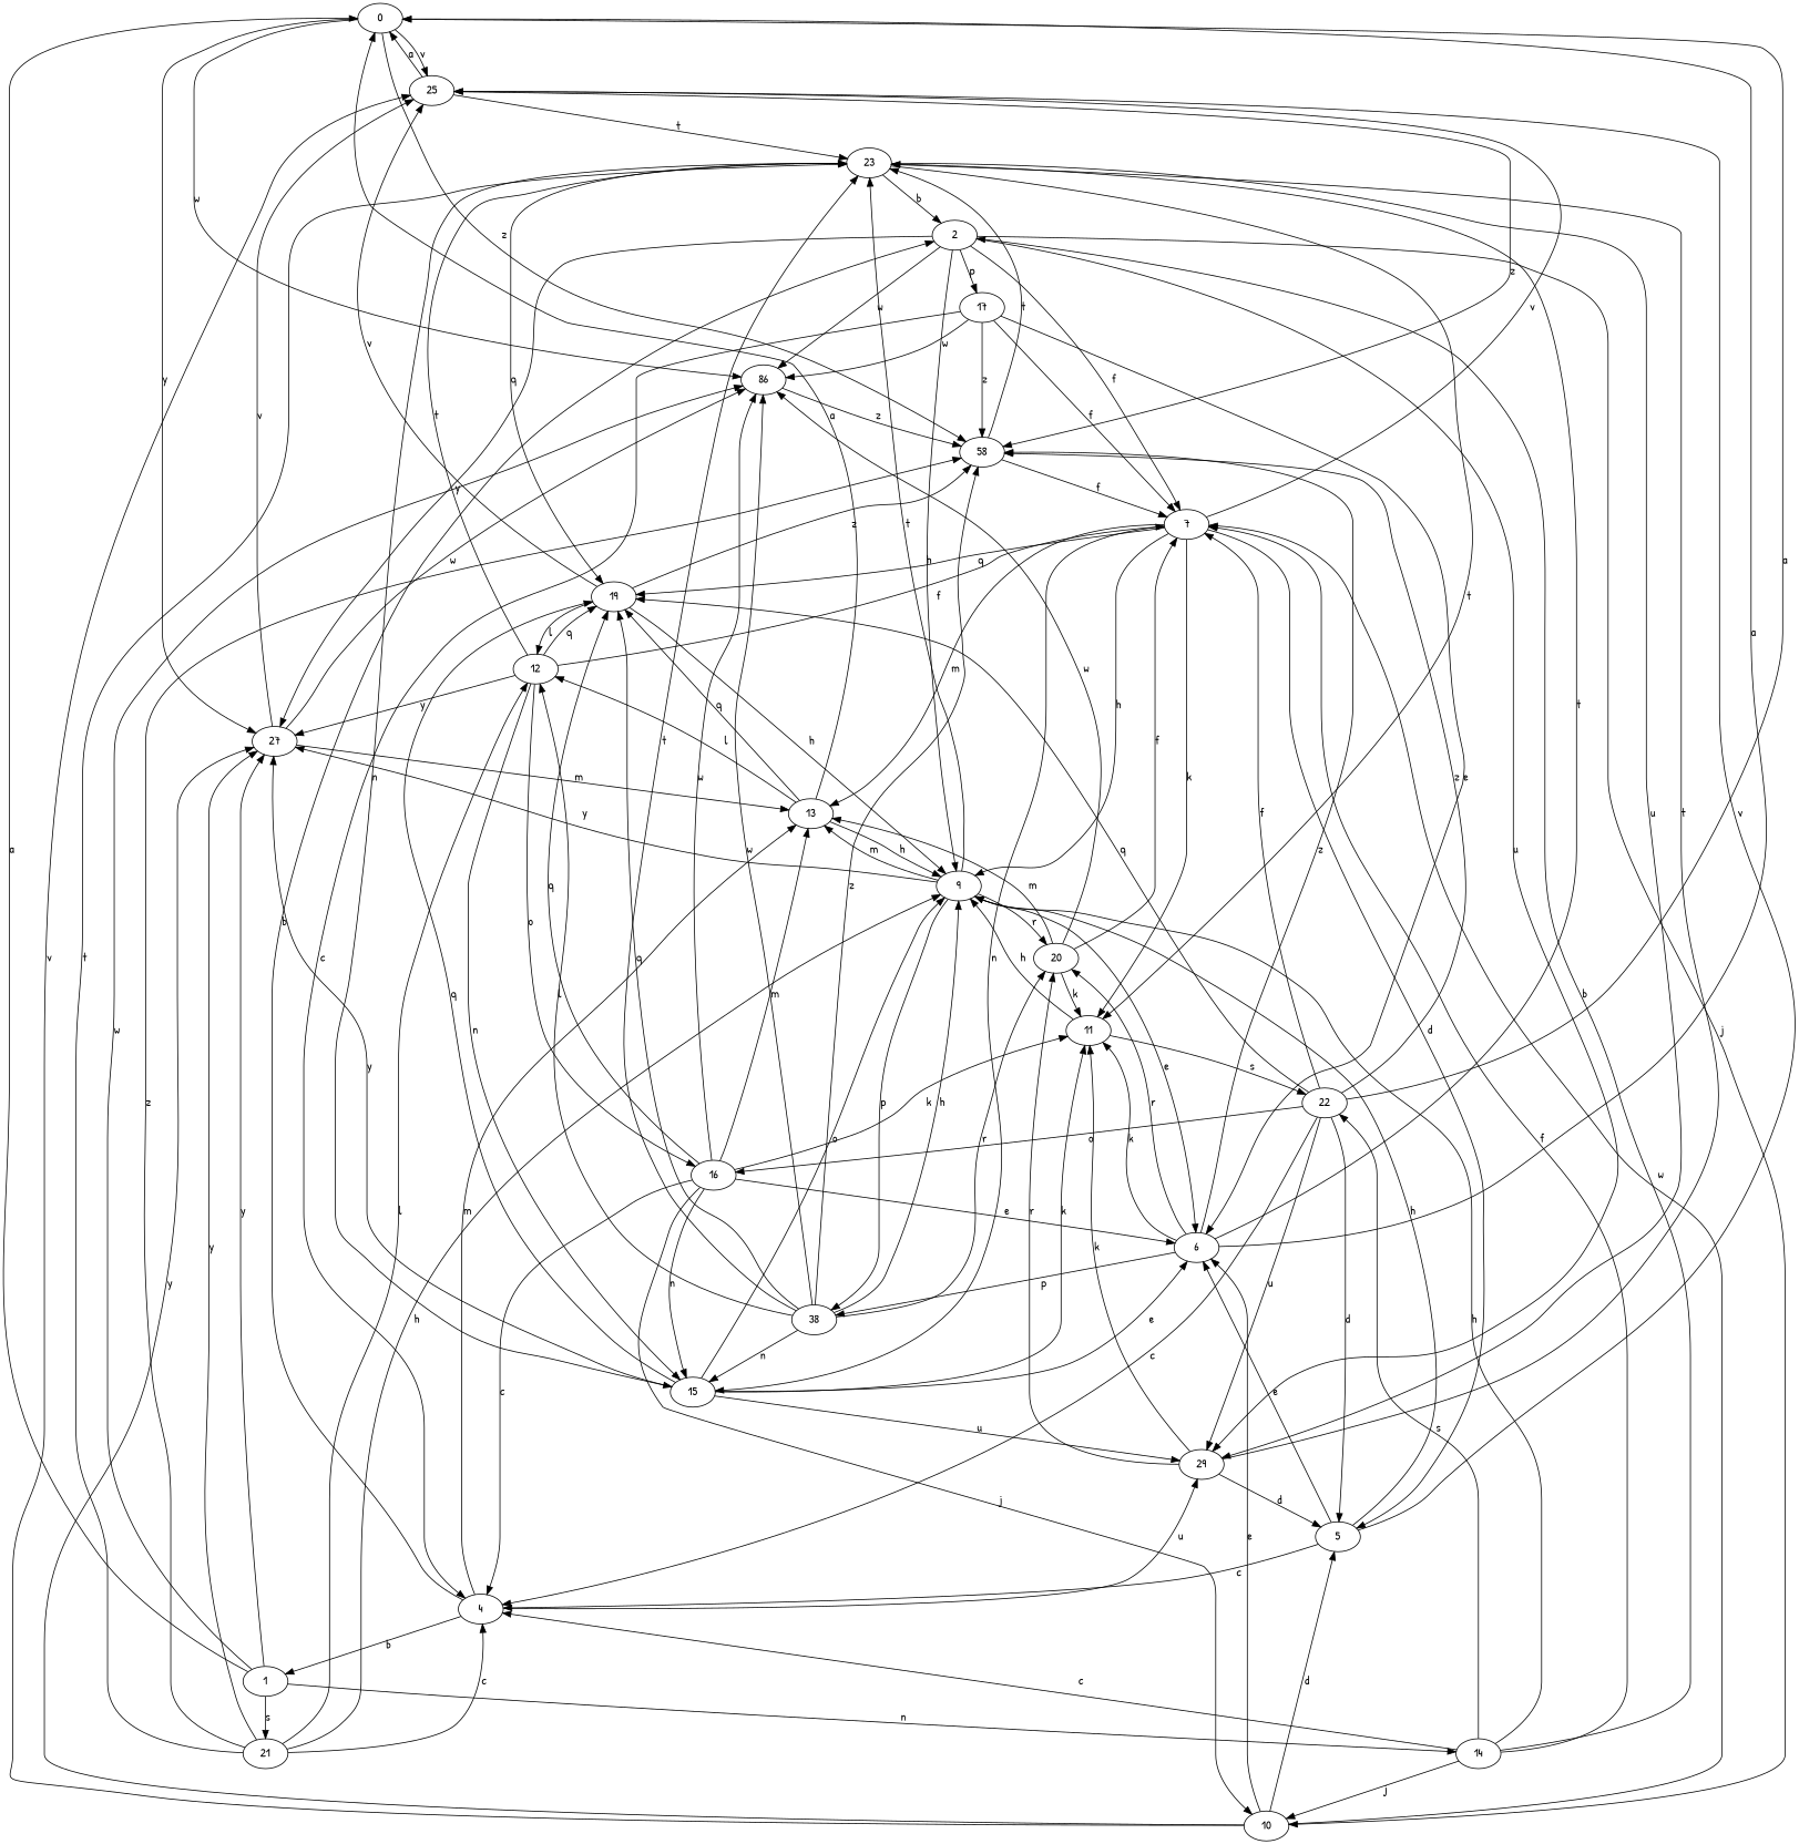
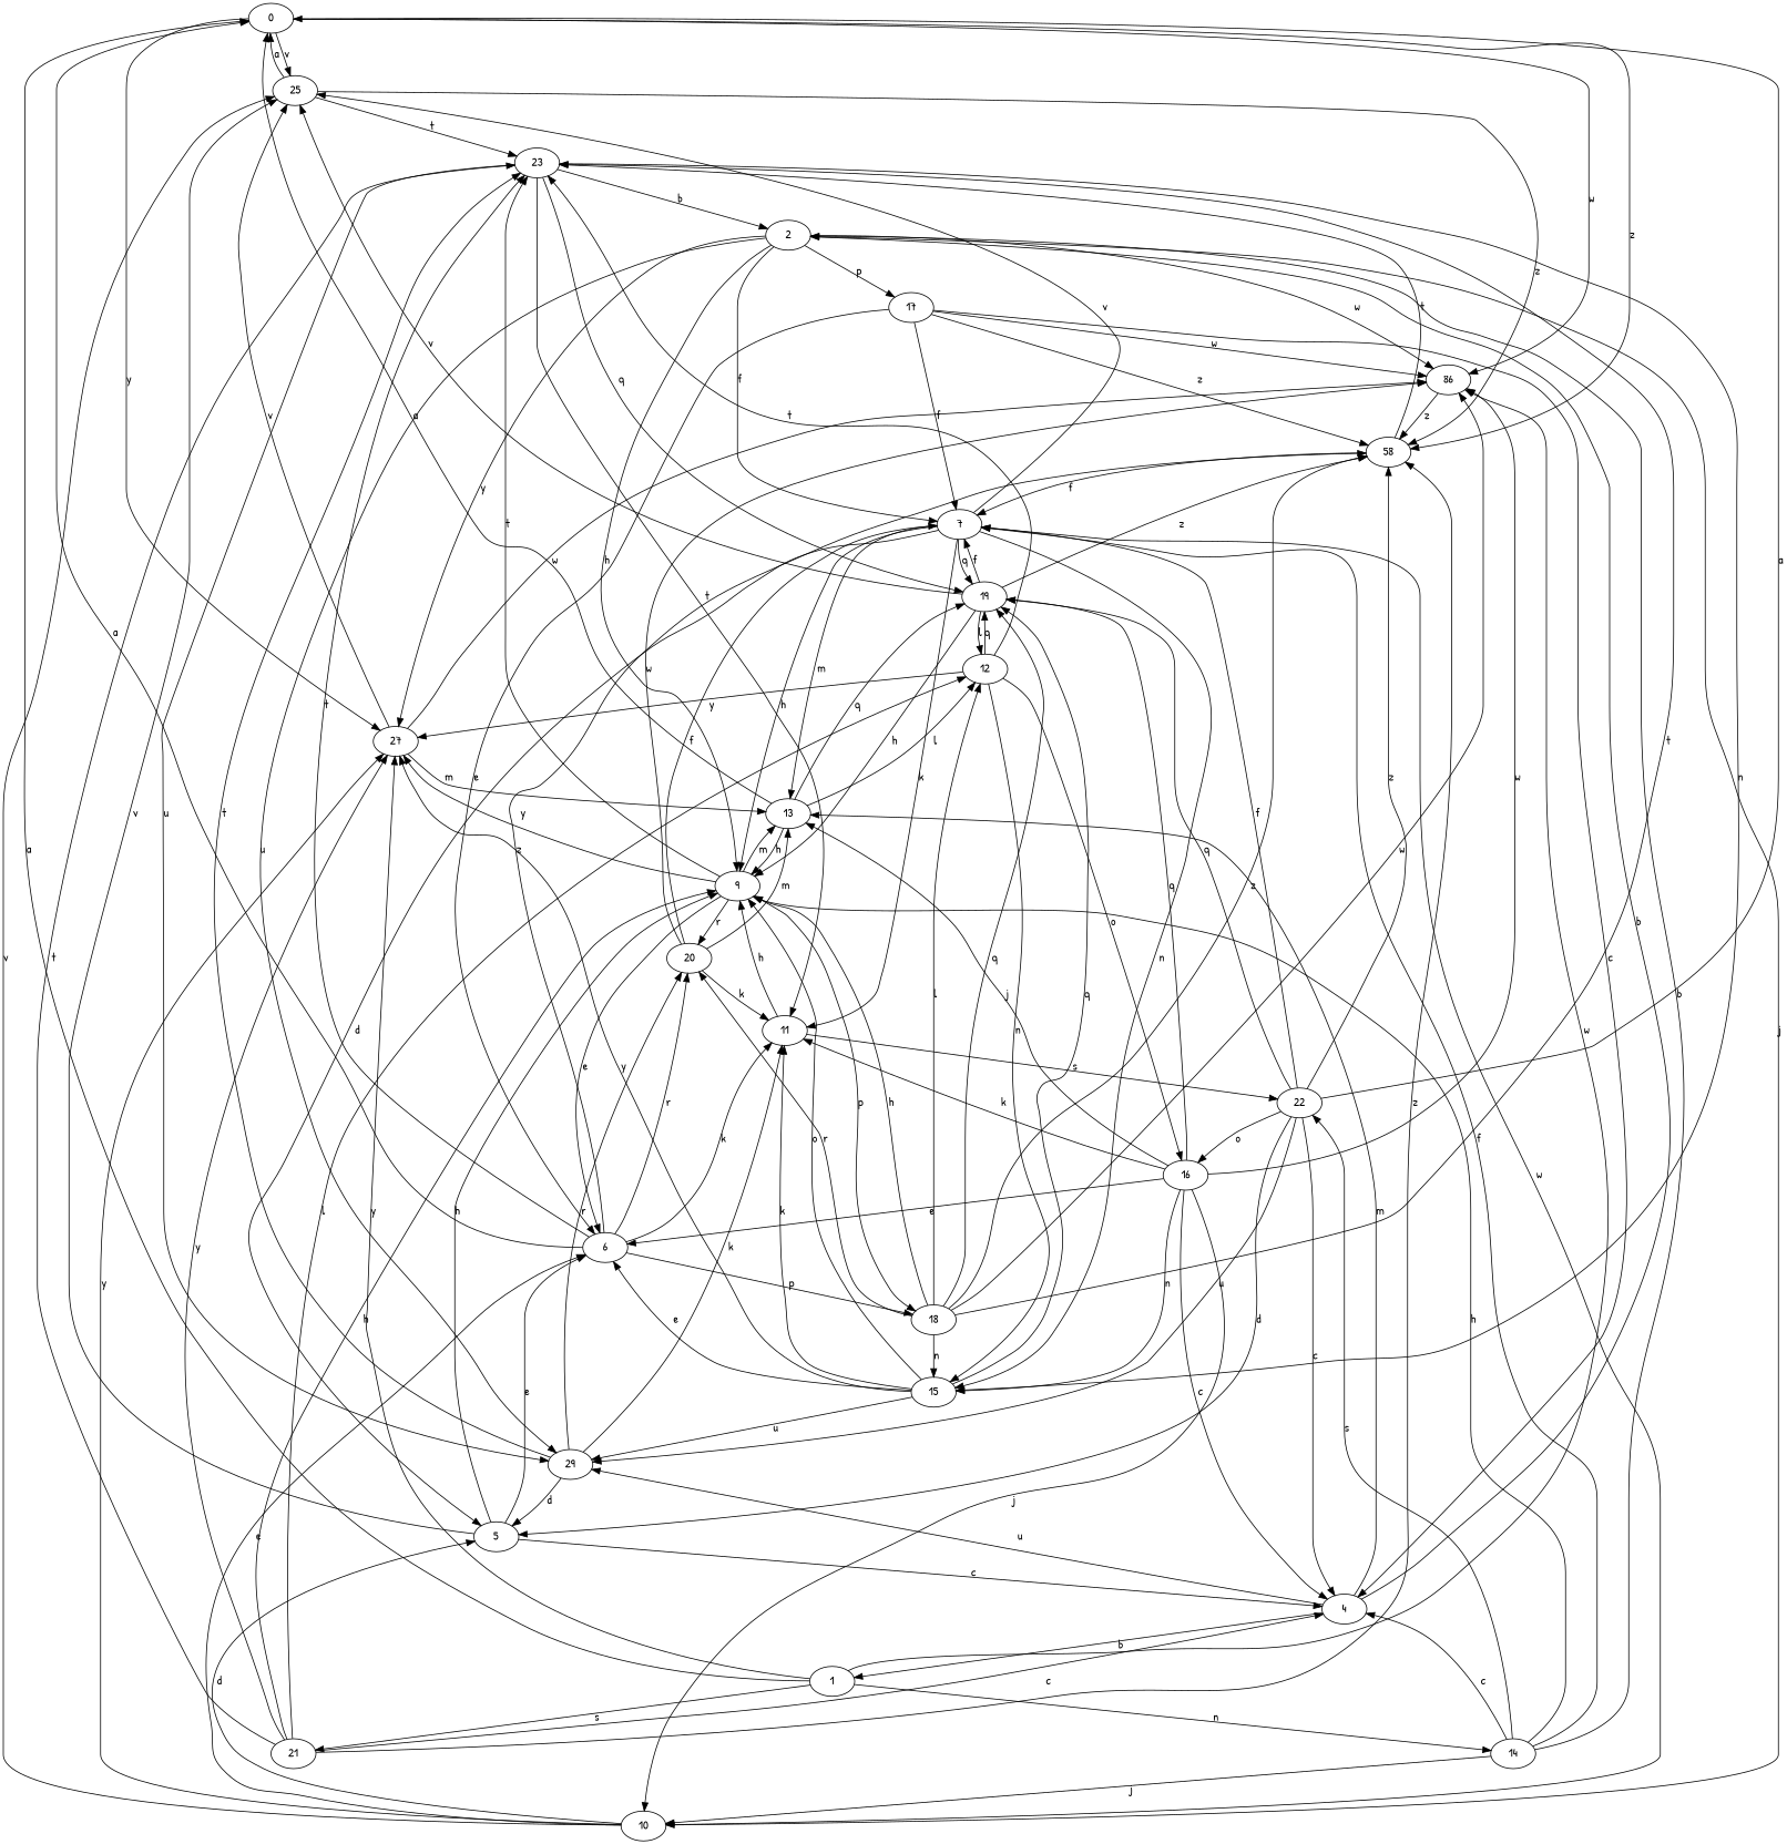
  strict digraph {
    fontname="Patrick Hand"
    node [fontname="Patrick Hand"]
    edge [fontname="Patrick Hand"]
    0
    25
    n3 [label=86]
    27
    n5 [label=58]
    23
    13
    7
    1
    14
    21
    2
    9
    10
    4
    22
    12
    17
    n19 [label=29]
    5
    11
    15
    19
    6
-   18 [label=38]
+   18
    20
    16
    0 -> 25 [label=v]
    0 -> n3 [label=w]
    0 -> 27 [label=y]
    0 -> n5 [label=z]
    25 -> 0 [label=a]
    25 -> n5 [label=z]
    25 -> 23 [label=t]
    n3 -> n5 [label=z]
    27 -> 25 [label=v]
    27 -> n3 [label=w]
    27 -> 13 [label=m]
    n5 -> 23 [label=t]
    n5 -> 7 [label=f]
    23 -> 2 [label=b]
    23 -> n19 [label=u]
    23 -> 11 [label=t]
    23 -> 15 [label=n]
    23 -> 19 [label=q]
    13 -> 0 [label=a]
    13 -> 9 [label=h]
    13 -> 12 [label=l]
    13 -> 19 [label=q]
    7 -> 25 [label=v]
    7 -> 13 [label=m]
    7 -> 9 [label=h]
    7 -> 5 [label=d]
    7 -> 11 [label=k]
    7 -> 15 [label=n]
    7 -> 19 [label=q]
    1 -> 0 [label=a]
    1 -> n3 [label=w]
    1 -> 27 [label=y]
    1 -> 14 [label=n]
    1 -> 21 [label=s]
    14 -> 7 [label=f]
    14 -> 2 [label=b]
    14 -> 9 [label=h]
    14 -> 10 [label=j]
    14 -> 4 [label=c]
    14 -> 22 [label=s]
    21 -> 27 [label=y]
    21 -> n5 [label=z]
    21 -> 23 [label=t]
    21 -> 9 [label=h]
    21 -> 4 [label=c]
    21 -> 12 [label=l]
    2 -> n3 [label=w]
    2 -> 27 [label=y]
    2 -> 7 [label=f]
    2 -> 9 [label=h]
    2 -> 10 [label=j]
    2 -> 17 [label=p]
    2 -> n19 [label=u]
    9 -> 27 [label=y]
    9 -> 23 [label=t]
    9 -> 13 [label=m]
    9 -> 6 [label=e]
    9 -> 18 [label=p]
    9 -> 20 [label=r]
    10 -> 25 [label=v]
    10 -> 27 [label=y]
    10 -> 7 [label=w]
    10 -> 5 [label=d]
    10 -> 6 [label=e]
    4 -> 13 [label=m]
    4 -> 1 [label=b]
    4 -> 2 [label=b]
    4 -> n19 [label=u]
    22 -> 0 [label=a]
    22 -> n5 [label=z]
    22 -> 7 [label=f]
    22 -> 4 [label=c]
    22 -> n19 [label=u]
    22 -> 5 [label=d]
    22 -> 19 [label=q]
    22 -> 16 [label=o]
    12 -> 27 [label=y]
    12 -> 23 [label=t]
    12 -> 15 [label=n]
    12 -> 19 [label=q]
    12 -> 16 [label=o]
    17 -> n3 [label=w]
    17 -> n5 [label=z]
    17 -> 7 [label=f]
    17 -> 4 [label=c]
    17 -> 6 [label=e]
    n19 -> 23 [label=t]
    n19 -> 5 [label=d]
    n19 -> 11 [label=k]
    n19 -> 20 [label=r]
    5 -> 25 [label=v]
    5 -> 9 [label=h]
    5 -> 4 [label=c]
    5 -> 6 [label=e]
    11 -> 9 [label=h]
    11 -> 22 [label=s]
    15 -> 27 [label=y]
    15 -> 9 [label=o]
    15 -> n19 [label=u]
    15 -> 11 [label=k]
    15 -> 19 [label=q]
    15 -> 6 [label=e]
    19 -> 25 [label=v]
    19 -> n5 [label=z]
-   12 -> 7 [label=f]
+   19 -> 7 [label=f]
    19 -> 9 [label=h]
    19 -> 12 [label=l]
    6 -> 0 [label=a]
    6 -> n5 [label=z]
    6 -> 23 [label=t]
    6 -> 11 [label=k]
    6 -> 18 [label=p]
    6 -> 20 [label=r]
    18 -> n3 [label=w]
    18 -> n5 [label=z]
    18 -> 23 [label=t]
    18 -> 9 [label=h]
    18 -> 12 [label=l]
    18 -> 15 [label=n]
    18 -> 19 [label=q]
    18 -> 20 [label=r]
    20 -> n3 [label=w]
    20 -> 13 [label=m]
    20 -> 7 [label=f]
    20 -> 11 [label=k]
    16 -> n3 [label=w]
-   16 -> 13 [label=m]
+   16 -> 13 [label=j]
    16 -> 10 [label=j]
    16 -> 4 [label=c]
    16 -> 11 [label=k]
    16 -> 15 [label=n]
    16 -> 19 [label=q]
    16 -> 6 [label=e]
  }
